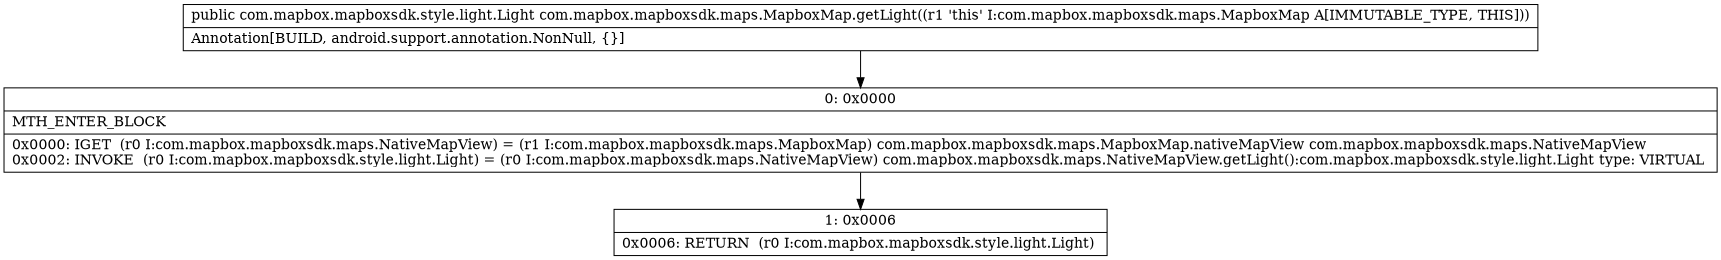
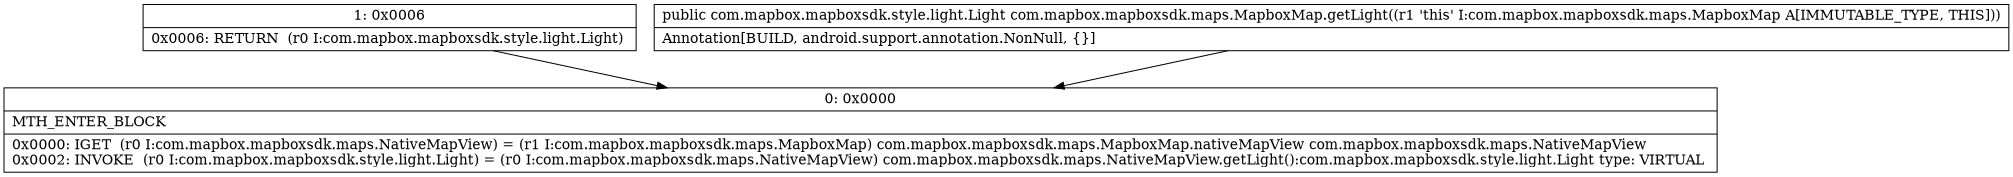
  digraph {
    node [shape=record]
    n1 [label="{0\:\ 0x0000|MTH_ENTER_BLOCK\l|0x0000: IGET  (r0 I:com.mapbox.mapboxsdk.maps.NativeMapView) = (r1 I:com.mapbox.mapboxsdk.maps.MapboxMap) com.mapbox.mapboxsdk.maps.MapboxMap.nativeMapView com.mapbox.mapboxsdk.maps.NativeMapView \l0x0002: INVOKE  (r0 I:com.mapbox.mapboxsdk.style.light.Light) = (r0 I:com.mapbox.mapboxsdk.maps.NativeMapView) com.mapbox.mapboxsdk.maps.NativeMapView.getLight():com.mapbox.mapboxsdk.style.light.Light type: VIRTUAL \l}"]
    n2 [label="{1\:\ 0x0006|0x0006: RETURN  (r0 I:com.mapbox.mapboxsdk.style.light.Light) \l}"]
    n3 [label="{public com.mapbox.mapboxsdk.style.light.Light com.mapbox.mapboxsdk.maps.MapboxMap.getLight((r1 'this' I:com.mapbox.mapboxsdk.maps.MapboxMap A[IMMUTABLE_TYPE, THIS]))  | Annotation[BUILD, android.support.annotation.NonNull, \{\}]\l}"]
-   n1 -> n2
+   n2 -> n1
    n3 -> n1
  }
